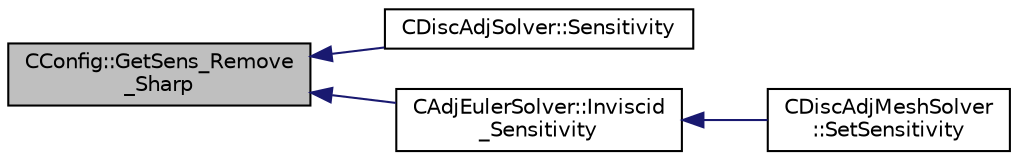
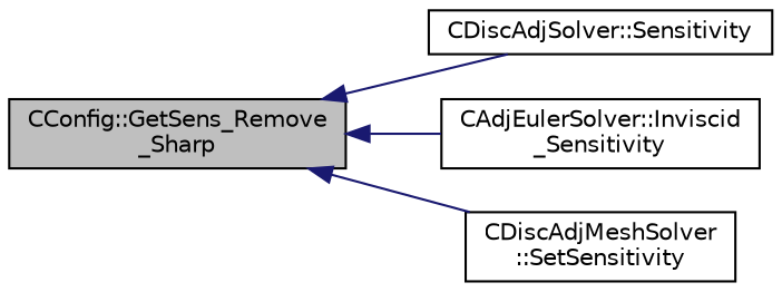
  digraph {
    rankdir=LR
    node [color=black fillcolor=white fontname=Helvetica fontsize=10 shape=record style=filled]
    edge [color=midnightblue dir=back fontname=Helvetica fontsize=10 labelfontname=Helvetica labelfontsize=10 style=solid]
    n1 [fillcolor=grey75 fontcolor=black height=0.2 label="CConfig::GetSens_Remove\l_Sharp" width=0.4]
    n2 [height=0.2 label="CDiscAdjSolver::Sensitivity" width=0.4]
    n3 [height=0.2 label="CAdjEulerSolver::Inviscid\l_Sensitivity" width=0.4]
    n4 [height=0.2 label="CDiscAdjMeshSolver\l::SetSensitivity" width=0.4]
    n1 -> n2
    n1 -> n3
-   n3 -> n4
+   n1 -> n4
  }
